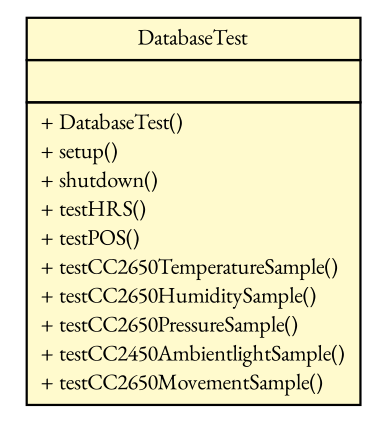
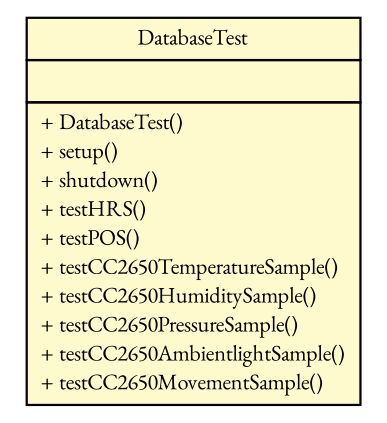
  digraph {
    nodesep=0.25
    ranksep=0.5
    rankdir=LR
    fontname="EB Garamond"
-   n1 [fontcolor=black fontname="EB Garamond" fontsize=10.0 label=<<table title="de.fhg.fit.biomos.sensorplatform.persistence.DatabaseTest" border="0" cellborder="1" cellspacing="0" cellpadding="2" port="p" bgcolor="lemonChiffon" href="./DatabaseTest.html"> 		<tr><td><table border="0" cellspacing="0" cellpadding="1"> <tr><td align="center" balign="center"> DatabaseTest </td></tr> 		</table></td></tr> 		<tr><td><table border="0" cellspacing="0" cellpadding="1"> <tr><td align="left" balign="left">  </td></tr> 		</table></td></tr> 		<tr><td><table border="0" cellspacing="0" cellpadding="1"> <tr><td align="left" balign="left"> + DatabaseTest() </td></tr> <tr><td align="left" balign="left"> + setup() </td></tr> <tr><td align="left" balign="left"> + shutdown() </td></tr> <tr><td align="left" balign="left"> + testHRS() </td></tr> <tr><td align="left" balign="left"> + testPOS() </td></tr> <tr><td align="left" balign="left"> + testCC2650TemperatureSample() </td></tr> <tr><td align="left" balign="left"> + testCC2650HumiditySample() </td></tr> <tr><td align="left" balign="left"> + testCC2650PressureSample() </td></tr> <tr><td align="left" balign="left"> + testCC2450AmbientlightSample() </td></tr> <tr><td align="left" balign="left"> + testCC2650MovementSample() </td></tr> 		</table></td></tr> 		</table>> shape=plaintext]
+   n1 [fontcolor=black fontname="EB Garamond" fontsize=10.0 label=<<table title="de.fhg.fit.biomos.sensorplatform.persistence.DatabaseTest" border="0" cellborder="1" cellspacing="0" cellpadding="2" port="p" bgcolor="lemonChiffon" href="./DatabaseTest.html"> 		<tr><td><table border="0" cellspacing="0" cellpadding="1"> <tr><td align="center" balign="center"> DatabaseTest </td></tr> 		</table></td></tr> 		<tr><td><table border="0" cellspacing="0" cellpadding="1"> <tr><td align="left" balign="left">  </td></tr> 		</table></td></tr> 		<tr><td><table border="0" cellspacing="0" cellpadding="1"> <tr><td align="left" balign="left"> + DatabaseTest() </td></tr> <tr><td align="left" balign="left"> + setup() </td></tr> <tr><td align="left" balign="left"> + shutdown() </td></tr> <tr><td align="left" balign="left"> + testHRS() </td></tr> <tr><td align="left" balign="left"> + testPOS() </td></tr> <tr><td align="left" balign="left"> + testCC2650TemperatureSample() </td></tr> <tr><td align="left" balign="left"> + testCC2650HumiditySample() </td></tr> <tr><td align="left" balign="left"> + testCC2650PressureSample() </td></tr> <tr><td align="left" balign="left"> + testCC2650AmbientlightSample() </td></tr> <tr><td align="left" balign="left"> + testCC2650MovementSample() </td></tr> 		</table></td></tr> 		</table>> shape=plaintext]
  }
